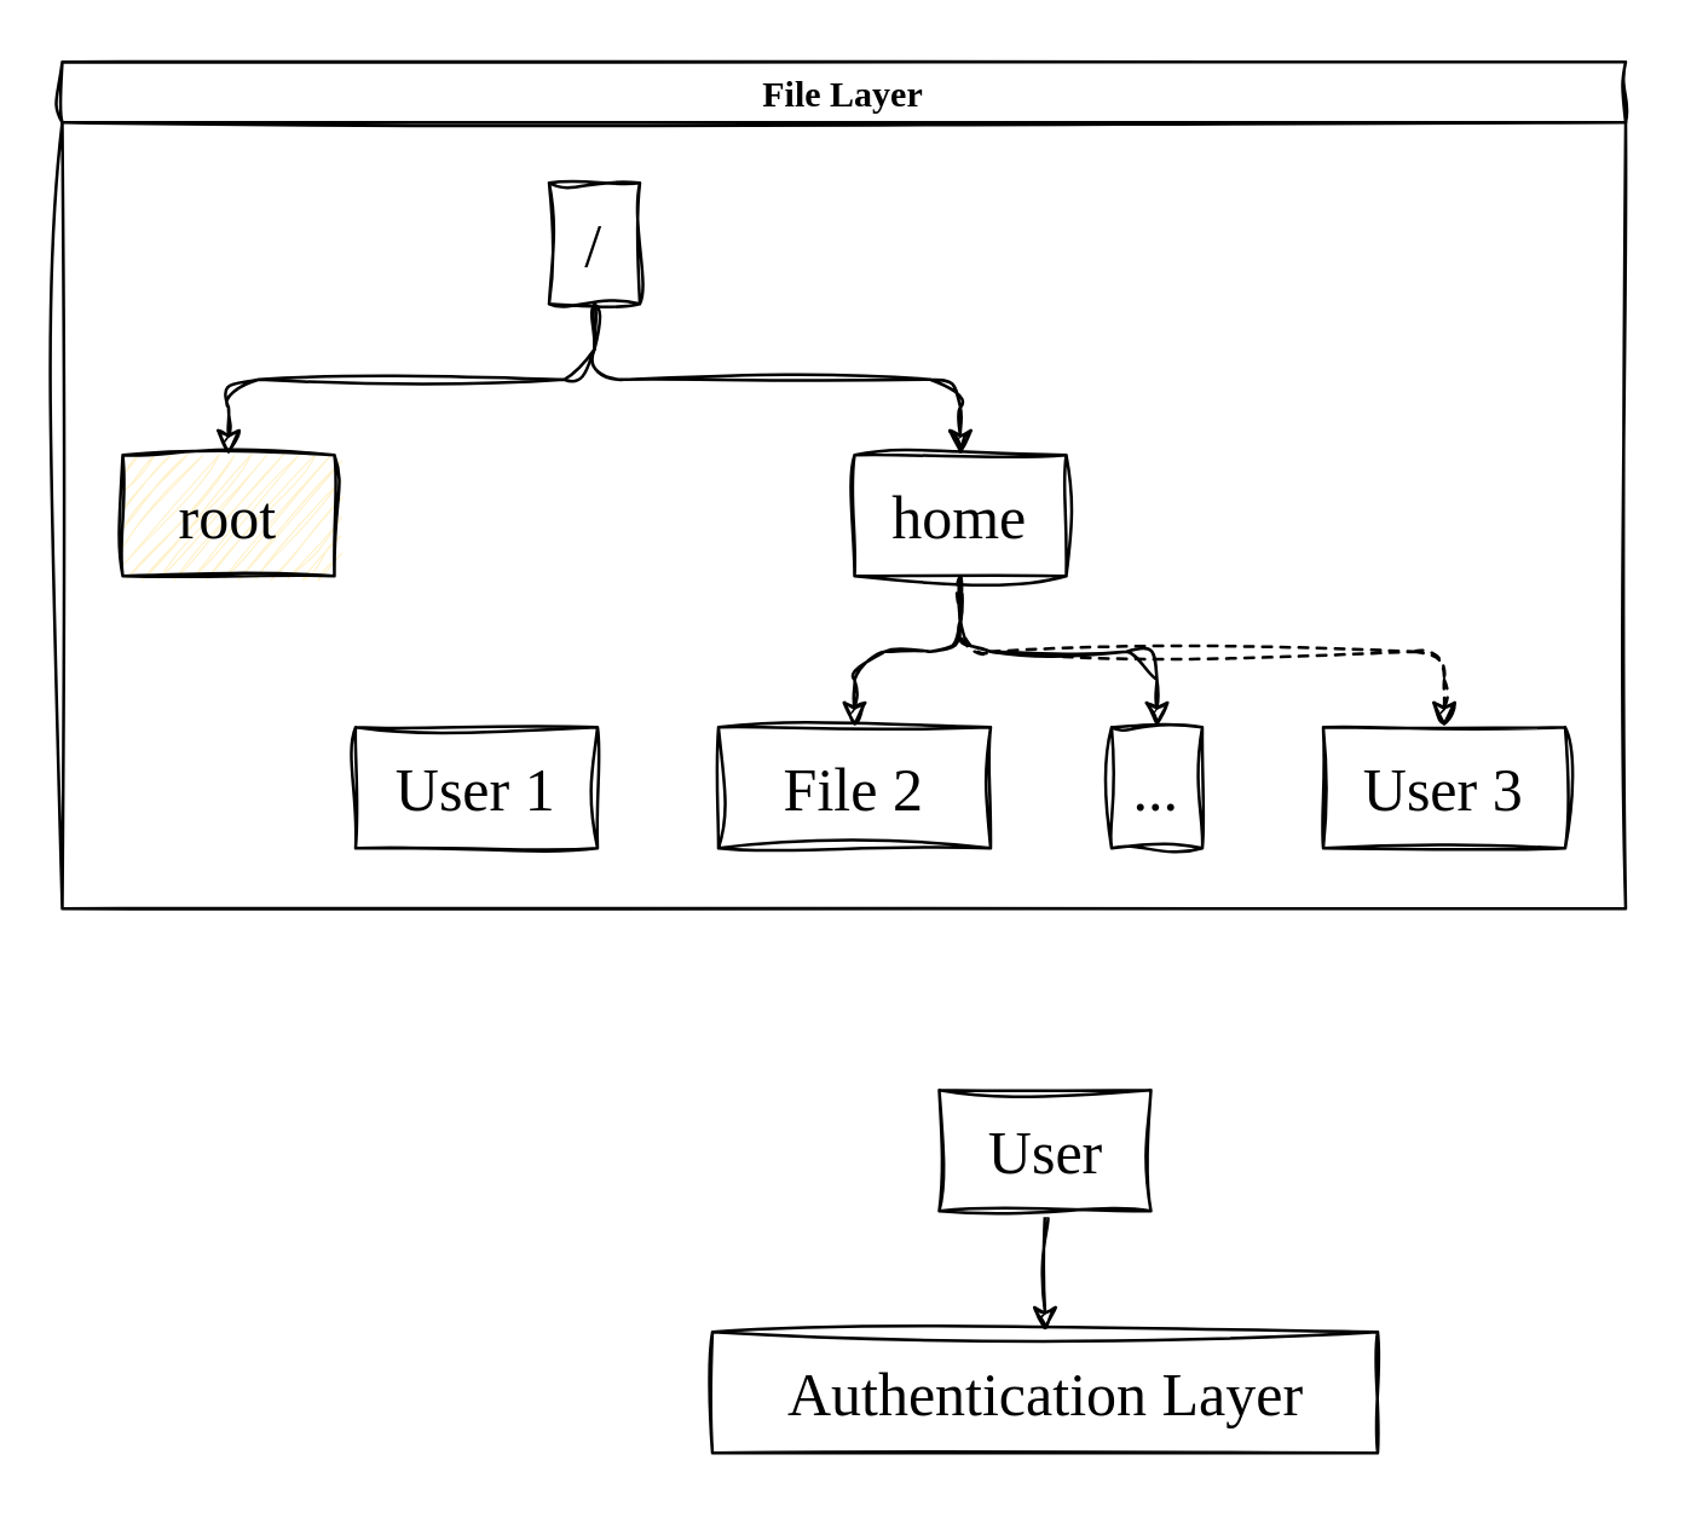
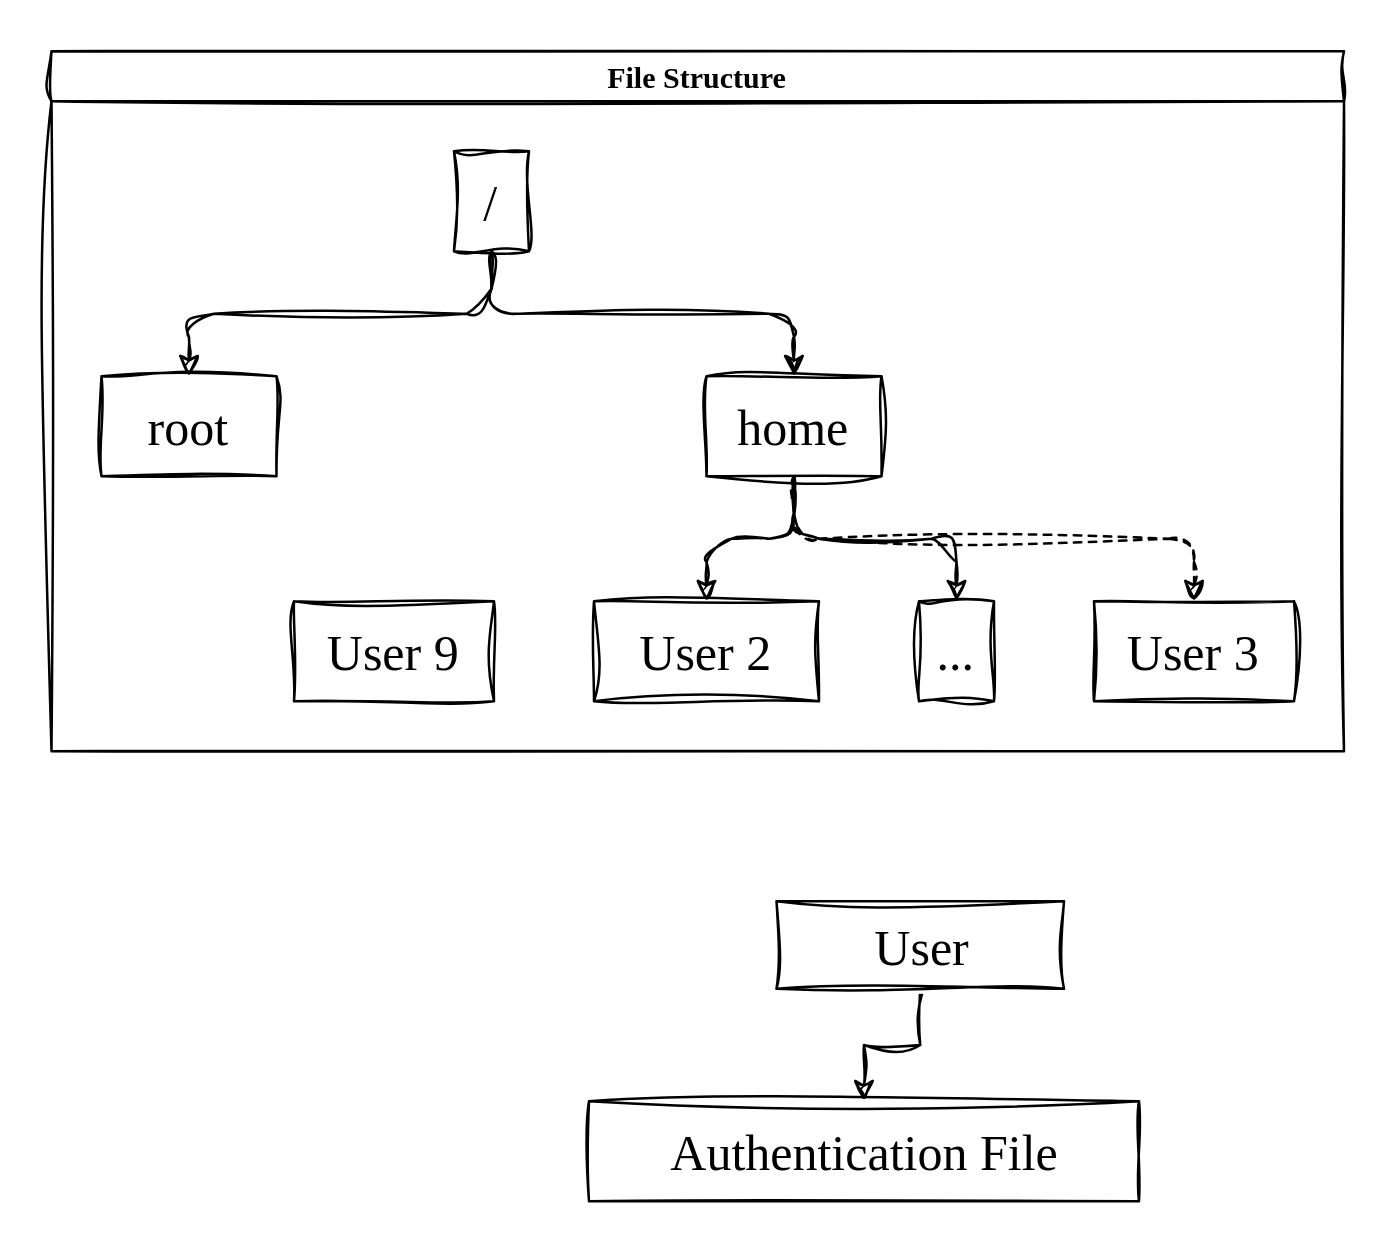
  <mxCell id="0" />
  <mxCell id="1" parent="0" />
  <mxCell id="2" style="edgeStyle=orthogonalEdgeStyle;rounded=0;sketch=1;hachureGap=4;jiggle=2;curveFitting=1;orthogonalLoop=1;jettySize=auto;html=1;fontFamily=Architects Daughter;fontSource=https%3A%2F%2Ffonts.googleapis.com%2Fcss%3Ffamily%3DArchitects%2BDaughter;fontSize=16;" edge="1" parent="1" source="3" target="4"><mxGeometry relative="1" as="geometry" /></mxCell>
- <mxCell id="3" value="User" style="html=1;sketch=1;hachureGap=4;jiggle=2;curveFitting=1;fontFamily=Architects Daughter;fontSource=https%3A%2F%2Ffonts.googleapis.com%2Fcss%3Ffamily%3DArchitects%2BDaughter;fontSize=20;" vertex="1" parent="1"><mxGeometry x="310" y="360" width="70" height="40" as="geometry" /></mxCell>
- <mxCell id="4" value="Authentication Layer" style="html=1;sketch=1;hachureGap=4;jiggle=2;curveFitting=1;fontFamily=Architects Daughter;fontSource=https%3A%2F%2Ffonts.googleapis.com%2Fcss%3Ffamily%3DArchitects%2BDaughter;fontSize=20;" vertex="1" parent="1"><mxGeometry x="235" y="440" width="220" height="40" as="geometry" /></mxCell>
- <mxCell id="5" value="File Layer" style="swimlane;startSize=20;horizontal=1;childLayout=treeLayout;horizontalTree=0;resizable=0;containerType=tree;fontSize=12;sketch=1;hachureGap=4;jiggle=2;curveFitting=1;fontFamily=Architects Daughter;fontSource=https%3A%2F%2Ffonts.googleapis.com%2Fcss%3Ffamily%3DArchitects%2BDaughter;" vertex="1" parent="1"><mxGeometry x="20" y="20" width="517" height="280" as="geometry" /></mxCell>
+ <mxCell id="3" value="User" style="html=1;sketch=1;hachureGap=4;jiggle=2;curveFitting=1;fontFamily=Architects Daughter;fontSource=https%3A%2F%2Ffonts.googleapis.com%2Fcss%3Ffamily%3DArchitects%2BDaughter;fontSize=20;" vertex="1" parent="1"><mxGeometry x="310" y="360" width="115" height="35" as="geometry" /></mxCell>
+ <mxCell id="4" value="Authentication File" style="html=1;sketch=1;hachureGap=4;jiggle=2;curveFitting=1;fontFamily=Architects Daughter;fontSource=https%3A%2F%2Ffonts.googleapis.com%2Fcss%3Ffamily%3DArchitects%2BDaughter;fontSize=20;" vertex="1" parent="1"><mxGeometry x="235" y="440" width="220" height="40" as="geometry" /></mxCell>
+ <mxCell id="5" value="File Structure" style="swimlane;startSize=20;horizontal=1;childLayout=treeLayout;horizontalTree=0;resizable=0;containerType=tree;fontSize=12;sketch=1;hachureGap=4;jiggle=2;curveFitting=1;fontFamily=Architects Daughter;fontSource=https%3A%2F%2Ffonts.googleapis.com%2Fcss%3Ffamily%3DArchitects%2BDaughter;" vertex="1" parent="1"><mxGeometry x="20" y="20" width="517" height="280" as="geometry" /></mxCell>
  <mxCell id="6" value="/" style="whiteSpace=wrap;html=1;sketch=1;hachureGap=4;jiggle=2;curveFitting=1;fontFamily=Architects Daughter;fontSource=https%3A%2F%2Ffonts.googleapis.com%2Fcss%3Ffamily%3DArchitects%2BDaughter;fontSize=20;" vertex="1" parent="5"><mxGeometry x="161" y="40" width="30" height="40" as="geometry" /></mxCell>
- <mxCell id="7" value="root" style="whiteSpace=wrap;html=1;sketch=1;hachureGap=4;jiggle=2;curveFitting=1;fontFamily=Architects Daughter;fontSource=https%3A%2F%2Ffonts.googleapis.com%2Fcss%3Ffamily%3DArchitects%2BDaughter;fontSize=20;fillColor=#fff2cc;" vertex="1" parent="5"><mxGeometry x="20" y="130" width="70" height="40" as="geometry" /></mxCell>
+ <mxCell id="7" value="root" style="whiteSpace=wrap;html=1;sketch=1;hachureGap=4;jiggle=2;curveFitting=1;fontFamily=Architects Daughter;fontSource=https%3A%2F%2Ffonts.googleapis.com%2Fcss%3Ffamily%3DArchitects%2BDaughter;fontSize=20;" vertex="1" parent="5"><mxGeometry x="20" y="130" width="70" height="40" as="geometry" /></mxCell>
  <mxCell id="8" value="" style="edgeStyle=elbowEdgeStyle;elbow=vertical;html=1;rounded=1;curved=0;sourcePerimeterSpacing=0;targetPerimeterSpacing=0;startSize=6;endSize=6;sketch=1;hachureGap=4;jiggle=2;curveFitting=1;fontFamily=Architects Daughter;fontSource=https%3A%2F%2Ffonts.googleapis.com%2Fcss%3Ffamily%3DArchitects%2BDaughter;fontSize=16;" edge="1" parent="5" source="6" target="7"><mxGeometry relative="1" as="geometry" /></mxCell>
  <mxCell id="9" value="home" style="whiteSpace=wrap;html=1;sketch=1;hachureGap=4;jiggle=2;curveFitting=1;fontFamily=Architects Daughter;fontSource=https%3A%2F%2Ffonts.googleapis.com%2Fcss%3Ffamily%3DArchitects%2BDaughter;fontSize=20;" vertex="1" parent="5"><mxGeometry x="262" y="130" width="70" height="40" as="geometry" /></mxCell>
  <mxCell id="10" value="" style="edgeStyle=elbowEdgeStyle;elbow=vertical;html=1;rounded=1;curved=0;sourcePerimeterSpacing=0;targetPerimeterSpacing=0;startSize=6;endSize=6;sketch=1;hachureGap=4;jiggle=2;curveFitting=1;fontFamily=Architects Daughter;fontSource=https%3A%2F%2Ffonts.googleapis.com%2Fcss%3Ffamily%3DArchitects%2BDaughter;fontSize=16;" edge="1" parent="5" source="6" target="9"><mxGeometry relative="1" as="geometry" /></mxCell>
- <mxCell id="11" value="User 1" style="whiteSpace=wrap;html=1;sketch=1;hachureGap=4;jiggle=2;curveFitting=1;fontFamily=Architects Daughter;fontSource=https%3A%2F%2Ffonts.googleapis.com%2Fcss%3Ffamily%3DArchitects%2BDaughter;fontSize=20;" vertex="1" parent="5"><mxGeometry x="97" y="220" width="80" height="40" as="geometry" /></mxCell>
+ <mxCell id="11" value="User 9" style="whiteSpace=wrap;html=1;sketch=1;hachureGap=4;jiggle=2;curveFitting=1;fontFamily=Architects Daughter;fontSource=https%3A%2F%2Ffonts.googleapis.com%2Fcss%3Ffamily%3DArchitects%2BDaughter;fontSize=20;" vertex="1" parent="5"><mxGeometry x="97" y="220" width="80" height="40" as="geometry" /></mxCell>
  <mxCell id="12" value="" style="edgeStyle=elbowEdgeStyle;elbow=vertical;html=1;rounded=1;curved=0;sourcePerimeterSpacing=0;targetPerimeterSpacing=0;startSize=6;endSize=6;sketch=1;hachureGap=4;jiggle=2;curveFitting=1;fontFamily=Architects Daughter;fontSource=https%3A%2F%2Ffonts.googleapis.com%2Fcss%3Ffamily%3DArchitects%2BDaughter;fontSize=16;" edge="1" target="13" source="9" parent="5"><mxGeometry relative="1" as="geometry"><mxPoint x="468" y="165" as="sourcePoint" /></mxGeometry></mxCell>
- <mxCell id="13" value="File 2" style="whiteSpace=wrap;html=1;sketch=1;hachureGap=4;jiggle=2;curveFitting=1;fontFamily=Architects Daughter;fontSource=https%3A%2F%2Ffonts.googleapis.com%2Fcss%3Ffamily%3DArchitects%2BDaughter;fontSize=20;" vertex="1" parent="5"><mxGeometry x="217" y="220" width="90" height="40" as="geometry" /></mxCell>
+ <mxCell id="13" value="User 2" style="whiteSpace=wrap;html=1;sketch=1;hachureGap=4;jiggle=2;curveFitting=1;fontFamily=Architects Daughter;fontSource=https%3A%2F%2Ffonts.googleapis.com%2Fcss%3Ffamily%3DArchitects%2BDaughter;fontSize=20;" vertex="1" parent="5"><mxGeometry x="217" y="220" width="90" height="40" as="geometry" /></mxCell>
  <mxCell id="14" value="" style="edgeStyle=elbowEdgeStyle;elbow=vertical;html=1;rounded=1;curved=0;sourcePerimeterSpacing=0;targetPerimeterSpacing=0;startSize=6;endSize=6;sketch=1;hachureGap=4;jiggle=2;curveFitting=1;fontFamily=Architects Daughter;fontSource=https%3A%2F%2Ffonts.googleapis.com%2Fcss%3Ffamily%3DArchitects%2BDaughter;fontSize=16;" edge="1" target="15" source="9" parent="5"><mxGeometry relative="1" as="geometry"><mxPoint x="496" y="160" as="sourcePoint" /></mxGeometry></mxCell>
  <mxCell id="15" value="..." style="whiteSpace=wrap;html=1;sketch=1;hachureGap=4;jiggle=2;curveFitting=1;fontFamily=Architects Daughter;fontSource=https%3A%2F%2Ffonts.googleapis.com%2Fcss%3Ffamily%3DArchitects%2BDaughter;fontSize=20;" vertex="1" parent="5"><mxGeometry x="347" y="220" width="30" height="40" as="geometry" /></mxCell>
  <mxCell id="16" value="" style="edgeStyle=elbowEdgeStyle;elbow=vertical;html=1;rounded=1;curved=0;sourcePerimeterSpacing=0;targetPerimeterSpacing=0;startSize=6;endSize=6;sketch=1;hachureGap=4;jiggle=2;curveFitting=1;fontFamily=Architects Daughter;fontSource=https%3A%2F%2Ffonts.googleapis.com%2Fcss%3Ffamily%3DArchitects%2BDaughter;fontSize=16;dashed=1;" edge="1" target="17" source="9" parent="5"><mxGeometry relative="1" as="geometry"><mxPoint x="622" y="160" as="sourcePoint" /></mxGeometry></mxCell>
  <mxCell id="17" value="User 3" style="whiteSpace=wrap;html=1;sketch=1;hachureGap=4;jiggle=2;curveFitting=1;fontFamily=Architects Daughter;fontSource=https%3A%2F%2Ffonts.googleapis.com%2Fcss%3Ffamily%3DArchitects%2BDaughter;fontSize=20;" vertex="1" parent="5"><mxGeometry x="417" y="220" width="80" height="40" as="geometry" /></mxCell>
